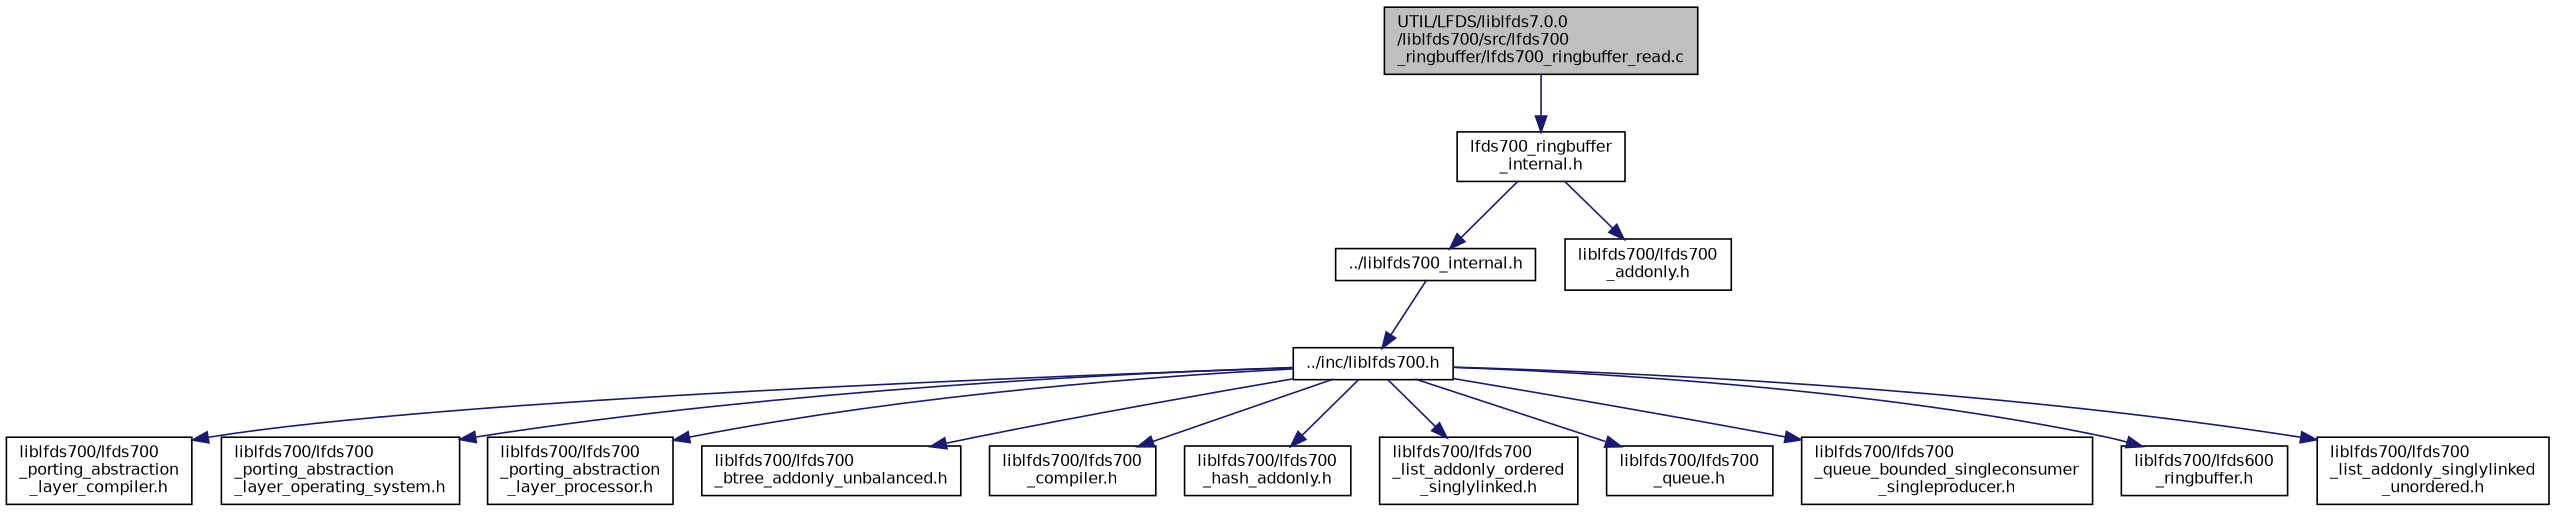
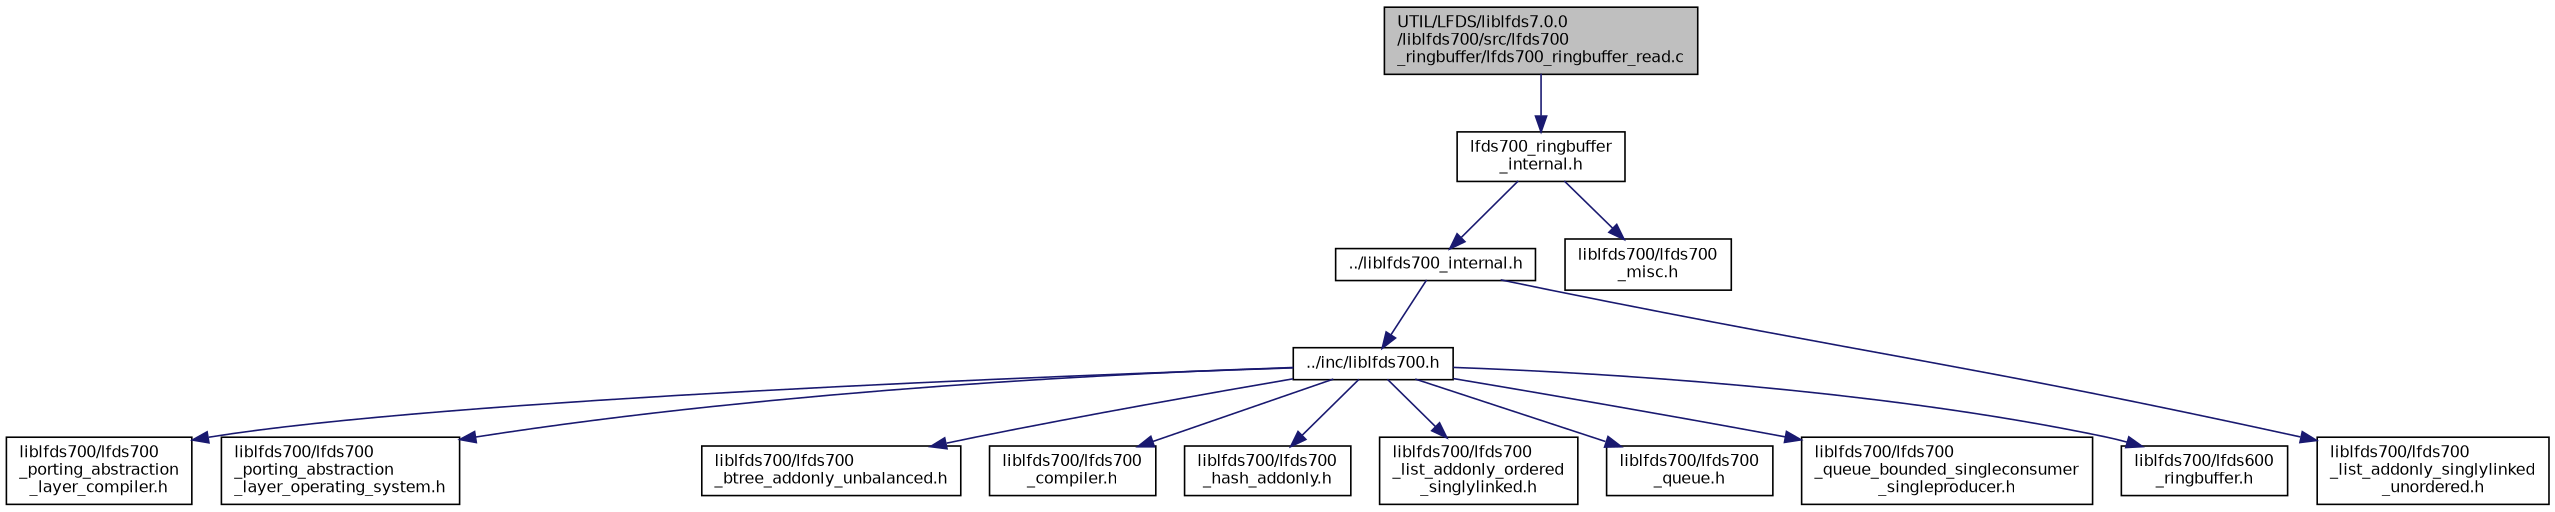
  digraph {
    node [color=black fillcolor=white fontname=Helvetica fontsize=10 shape=record style=filled]
    edge [color=midnightblue fontname=Helvetica fontsize=10 labelfontname=Helvetica labelfontsize=10 style=solid]
    n1 [fillcolor=grey75 fontcolor=black height=0.2 label="UTIL/LFDS/liblfds7.0.0\l/liblfds700/src/lfds700\l_ringbuffer/lfds700_ringbuffer_read.c" width=0.4]
    n2 [height=0.2 label="lfds700_ringbuffer\l_internal.h" width=0.4]
    n3 [height=0.2 label="../liblfds700_internal.h" width=0.4]
-   n4 [height=0.2 label="liblfds700/lfds700\l_addonly.h" width=0.4]
+   n4 [height=0.2 label="liblfds700/lfds700\l_misc.h" width=0.4]
    n5 [height=0.2 label="../inc/liblfds700.h" width=0.4]
    n6 [height=0.2 label="liblfds700/lfds700\l_porting_abstraction\l_layer_compiler.h" width=0.4]
    n7 [height=0.2 label="liblfds700/lfds700\l_porting_abstraction\l_layer_operating_system.h" width=0.4]
-   n8 [height=0.2 label="liblfds700/lfds700\l_porting_abstraction\l_layer_processor.h" width=0.4]
    n9 [height=0.2 label="liblfds700/lfds700\l_btree_addonly_unbalanced.h" width=0.4]
    n10 [height=0.2 label="liblfds700/lfds700\l_compiler.h" width=0.4]
    n11 [height=0.2 label="liblfds700/lfds700\l_hash_addonly.h" width=0.4]
    n12 [height=0.2 label="liblfds700/lfds700\l_list_addonly_ordered\l_singlylinked.h" width=0.4]
    n13 [height=0.2 label="liblfds700/lfds700\l_list_addonly_singlylinked\l_unordered.h" width=0.4]
    n14 [height=0.2 label="liblfds700/lfds700\l_queue.h" width=0.4]
    n15 [height=0.2 label="liblfds700/lfds700\l_queue_bounded_singleconsumer\l_singleproducer.h" width=0.4]
    n16 [height=0.2 label="liblfds700/lfds600\l_ringbuffer.h" width=0.4]
    n1 -> n2
    n2 -> n3
    n2 -> n4
    n3 -> n5
    n5 -> n6
    n5 -> n7
-   n5 -> n8
    n5 -> n9
    n5 -> n10
    n5 -> n11
    n5 -> n12
-   n5 -> n13
+   n3 -> n13
    n5 -> n14
    n5 -> n15
    n5 -> n16
  }
